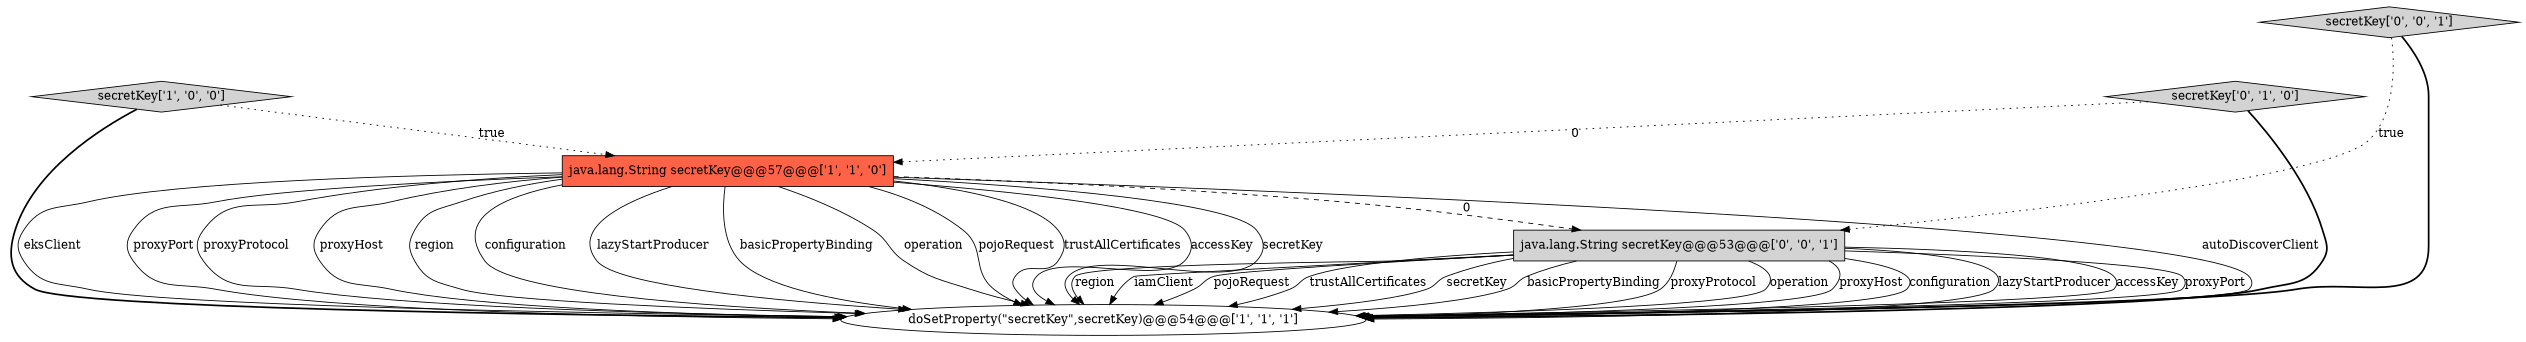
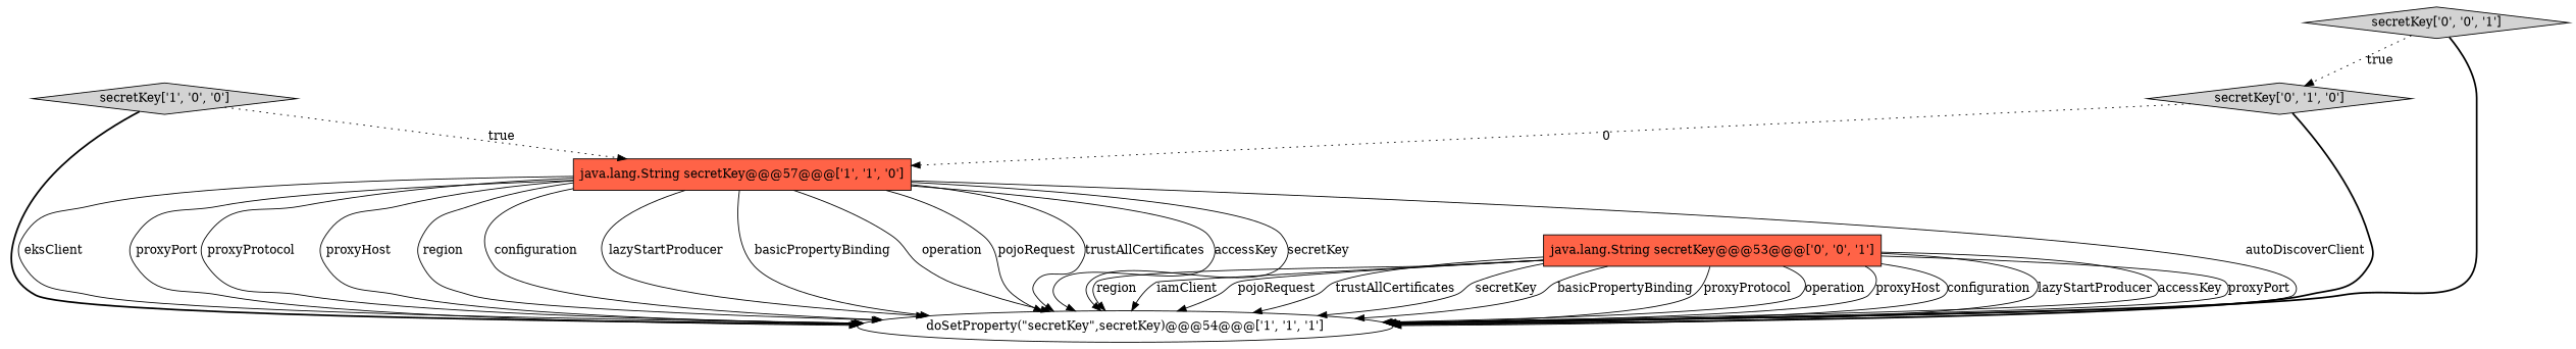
  digraph {
    node [fillcolor=lightgray shape=diamond style=filled]
    edge [style=solid]
    n1 [fillcolor=white label="doSetProperty(\"secretKey\",secretKey)@@@54@@@['1', '1', '1']" shape=ellipse]
    n2 [label="secretKey['1', '0', '0']"]
    n3 [fillcolor=tomato label="java.lang.String secretKey@@@57@@@['1', '1', '0']" shape=box]
-   n4 [label="java.lang.String secretKey@@@53@@@['0', '0', '1']" shape=box]
+   n4 [fillcolor=tomato label="java.lang.String secretKey@@@53@@@['0', '0', '1']" shape=box]
    n5 [label="secretKey['0', '0', '1']"]
    n6 [label="secretKey['0', '1', '0']"]
    n2 -> n1 [style=bold]
    n2 -> n3 [label=true style=dotted]
    n3 -> n1 [label=proxyProtocol]
    n3 -> n1 [label=proxyHost]
    n3 -> n1 [label=region]
    n3 -> n1 [label=configuration]
    n3 -> n1 [label=lazyStartProducer]
    n3 -> n1 [label=basicPropertyBinding]
    n3 -> n1 [label=operation]
    n3 -> n1 [label=pojoRequest]
    n3 -> n1 [label=trustAllCertificates]
    n3 -> n1 [label=accessKey]
    n3 -> n1 [label=secretKey]
    n3 -> n1 [label=autoDiscoverClient]
    n3 -> n1 [label=eksClient]
    n3 -> n1 [label=proxyPort]
-   n3 -> n4 [label=0 style=dashed]
    n4 -> n1 [label=operation]
    n4 -> n1 [label=proxyHost]
    n4 -> n1 [label=configuration]
    n4 -> n1 [label=lazyStartProducer]
    n4 -> n1 [label=accessKey]
    n4 -> n1 [label=proxyPort]
    n4 -> n1 [label=region]
    n4 -> n1 [label=iamClient]
    n4 -> n1 [label=pojoRequest]
    n4 -> n1 [label=trustAllCertificates]
    n4 -> n1 [label=secretKey]
    n4 -> n1 [label=basicPropertyBinding]
    n4 -> n1 [label=proxyProtocol]
    n5 -> n1 [style=bold]
-   n5 -> n4 [label=true style=dotted]
+   n5 -> n6 [label=true style=dotted]
    n6 -> n1 [style=bold]
    n6 -> n3 [label=0 style=dotted]
  }
